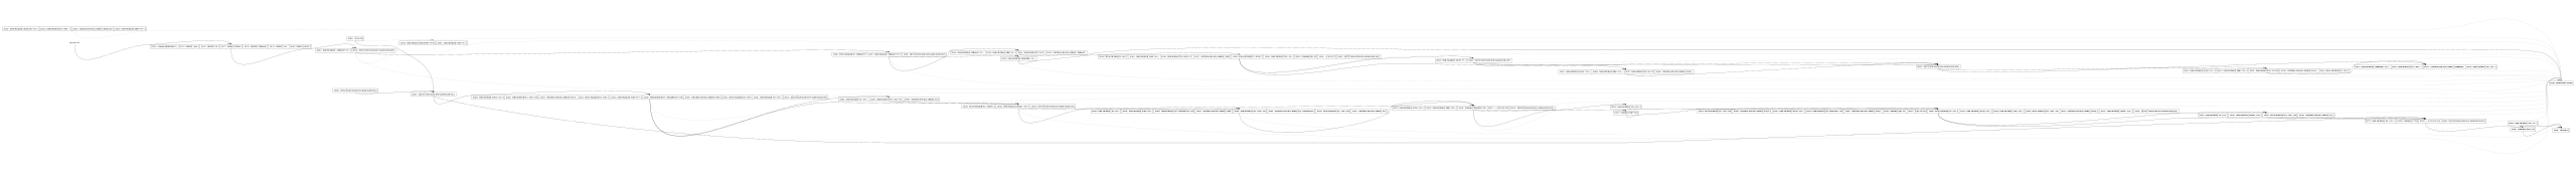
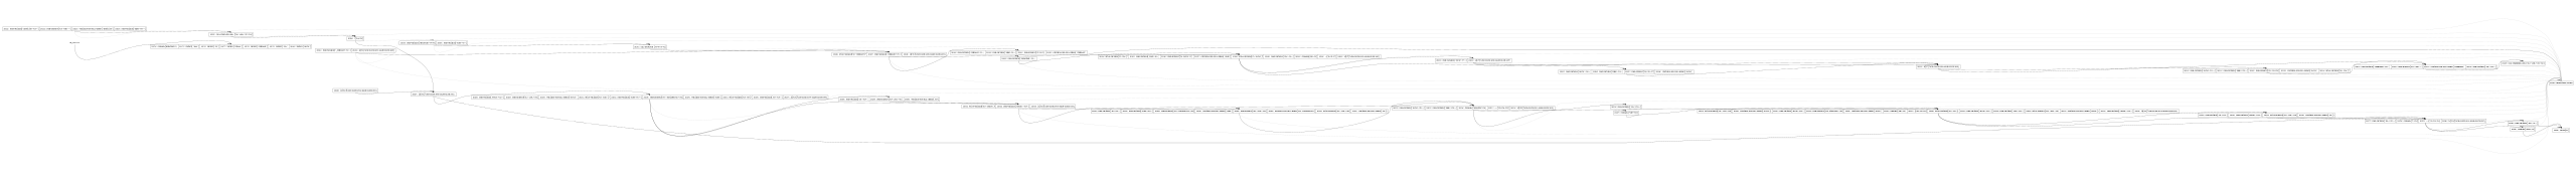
  digraph {
    fontname="Courier Prime"
    rankdir=LR
    node [fontname="Courier Prime" shape=record]
    edge [fontname="Courier Prime" headport=n tailport=s]
    BB_entry433 [shape=none]
    n2 [label="{20174: constant[undefined,v1]|20175: vardecl['left']|20176: vardecl['rs']|20177: vardecl['rsLeft']|20178: vardecl['computed']|20179: vardecl['ret']|20180: vardecl['style']}"]
    n3 [label="{20181: read-variable['_computed',v2,-]|20182: if[v2](true-block:6891,false-block:6889)}"]
    n4 [label="{20186: write-variable[v2,'computed']*|20187: read-variable['computed',v4,-]|20188: if[v4](true-block:6892,false-block:6893)}"]
    n5 [label="{20183: read-variable['getStyles',v4,v3]|20184: read-variable['elem',v5,-]}"]
    n6 [label="{20284: exceptional-return}"]
    n7 [label="{20189: read-variable['computed',v5,-]|20190: read-variable['name',v6,-]|20191: read-property[v5,v6,v3]|20192: \<variable-non-null-undef\>['computed']}"]
    n8 [label="{20193: read-variable['undefined',v3,-]}"]
+   n9 [label="{20185: call-getStyles [v3,v4,v5,v2]}"]
    n10 [label="{20194: write-variable[v3,'ret']*|20195: read-variable['elem',v6,-]|20196: read-property[v6,'style',v5]|20197: \<variable-non-null-undef\>['elem']|20198: write-variable[v5,'style']*|20199: read-variable['ret',v8,-]|20200: constant[null,v9]|20201: ==[v8,v9,v7]|20202: if[v7](true-block:6895,false-block:6897)}"]
    n11 [label="{20209: if[v7](true-block:6898,false-block:6899)}"]
    n12 [label="{20203: read-variable['style',v7,-]|20204: if[v7](true-block:6896,false-block:6897)}"]
    n13 [label="{20210: read-variable['style',v11,-]|20211: read-variable['name',v12,-]|20212: read-property[v11,v12,v10]|20213: \<variable-non-null-undef\>['style']|20214: write-variable[v10,'ret']*}"]
    n14 [label="{20215: read-variable['rnumnonpx',v12,-]|20216: read-property[v12,'test',-]|20217: \<variable-non-null-undef\>['rnumnonpx']|20218: read-variable['ret',v13,-]}"]
    n15 [label="{20205: read-variable['style',v10,-]|20206: read-variable['name',v11,-]|20207: read-property[v10,v11,v7]|20208: \<variable-non-null-undef\>['style']}"]
+   n16 [label="{20219: call-rnumnonpx.test [v12,'test',v13,v10]}"]
    n17 [label="{20220: if[v10](true-block:6902,false-block:6905)}"]
    n18 [label="{20227: if[v10](true-block:6906,false-block:6915)}"]
    n19 [label="{20228: read-variable['style',v15,-]|20229: read-property[v15,'left',v14]|20230: \<variable-non-null-undef\>['style']|20231: write-variable[v14,'left']*|20232: read-variable['elem',v17,-]|20233: read-property[v17,'runtimeStyle',v16]|20234: \<variable-non-null-undef\>['elem']|20235: write-variable[v16,'rs']*|20236: read-variable['rs',v18,-]|20237: if[v18](true-block:6907,false-block:6908)}"]
    n20 [label="{20277: read-variable['ret',v15,-]|20278: constant[\"\",v16]|20279: ===[v15,v16,v14]|20280: if[v14](true-block:6916,false-block:6917)}"]
    n21 [label="{20221: read-variable['rposition',v16,-]|20222: read-property[v16,'test',-]|20223: \<variable-non-null-undef\>['rposition']|20224: read-variable['name',v17,-]}"]
+   n22 [label="{20225: call-rposition.test [v16,'test',v17,v14]}"]
    n23 [label="{20241: write-variable[v18,'rsLeft']*|20242: read-variable['rsLeft',v19,-]|20243: if[v19](true-block:6909,false-block:6910)}"]
    n24 [label="{20238: read-variable['rs',v19,-]|20239: read-property[v19,'left',v18]|20240: \<variable-non-null-undef\>['rs']}"]
    n25 [label="{20281: constant[\"auto\",v1]}"]
    n26 [label="{20282: read-variable['ret',v1,-]}"]
    n27 [label="{20226: ![v14,v10]}"]
    n28 [label="{20244: read-variable['rs',v21,-]|20245: read-variable['elem',v23,-]|20246: read-property[v23,'currentStyle',v22]|20247: \<variable-non-null-undef\>['elem']|20248: read-property[v22,'left',v20]|20249: \<property-non-null-undef\>[v23,'currentStyle']|20250: write-property[v21,'left',v20]|20251: \<variable-non-null-undef\>['rs']*}"]
    n29 [label="{20252: read-variable['style',v21,-]|20253: read-variable['name',v23,-]|20254: constant[\"fontSize\",v24]|20255: ===[v23,v24,v22]|20256: if[v22](true-block:6911,false-block:6912)}"]
    n30 [label="{20283: return[v1]}"]
    n31 [label="{20257: constant[\"1em\",v20]}"]
    n32 [label="{20258: read-variable['ret',v20,-]}"]
    n33 [label="{20259: write-property[v21,'left',v20]|20260: \<variable-non-null-undef\>['style']*|20261: read-variable['style',v28,-]|20262: read-property[v28,'pixelLeft',v26]|20263: \<variable-non-null-undef\>['style']|20264: constant[\"px\",v27]|20265: +[v26,v27,v25]|20266: write-variable[v25,'ret']*|20267: read-variable['style',v30,-]|20268: read-variable['left',v29,-]|20269: write-property[v30,'left',v29]|20270: \<variable-non-null-undef\>['style']*|20271: read-variable['rsLeft',v31,-]|20272: if[v31](true-block:6914,false-block:6915)}"]
    n34 [label="{20273: read-variable['rs',v33,-]|20274: read-variable['rsLeft',v32,-]|20275: write-property[v33,'left',v32]|20276: \<variable-non-null-undef\>['rs']*}"]
    BB_entry433 -> n2 [headlabel="    6887"]
-   n2 -> n3 [headlabel="      6888"]
    n3 -> n4 [headlabel="      6891"]
    n3 -> n5 [color=gray headlabel="      6889"]
    n3 -> n6 [color=gray headlabel="      6919"]
    n4 -> n6 [color=gray]
    n4 -> n7 [headlabel="      6892"]
    n4 -> n8 [headlabel="      6893"]
    n5 -> n6 [color=gray]
+   n5 -> n9 [headlabel="      6890"]
    n7 -> n6 [color=black]
+   n7 -> n10 [headlabel="      6894"]
    n8 -> n6 [color=gray]
    n8 -> n10
+   n9 -> n4
+   n9 -> n6 [color=gray]
    n10 -> n6 [color=gray]
    n10 -> n11 [headlabel="      6897"]
    n10 -> n12 [headlabel="      6895"]
    n11 -> n13 [headlabel="      6898"]
    n11 -> n14 [headlabel="      6899"]
    n12 -> n6 [color=gray]
    n12 -> n11
    n12 -> n15 [headlabel="      6896"]
    n13 -> n6 [color=gray]
    n13 -> n14
    n14 -> n6 [color=gray]
+   n14 -> n16 [headlabel="      6900"]
    n15 -> n6 [color=gray]
    n15 -> n11
+   n16 -> n6 [color=gray]
    n17 -> n18 [headlabel="      6905"]
    n18 -> n19 [headlabel="      6906"]
    n18 -> n20 [headlabel="      6915"]
    n19 -> n6 [color=gray]
    n19 -> n23 [headlabel="      6908"]
    n19 -> n24 [headlabel="      6907"]
    n20 -> n6 [color=gray]
    n20 -> n25 [headlabel="      6916"]
+   n20 -> n26 [headlabel="      6917"]
    n21 -> n6 [color=gray]
+   n21 -> n22 [headlabel="      6903"]
+   n22 -> n6 [color=gray]
+   n22 -> n27 [headlabel="      6904"]
    n23 -> n6 [color=gray]
    n23 -> n28 [headlabel="      6909"]
    n23 -> n29 [headlabel="      6910"]
    n24 -> n6 [color=gray]
    n24 -> n23
    n25 -> n30 [headlabel="      6918"]
    n26 -> n6 [color=gray]
    n26 -> n30
    n27 -> n6 [color=gray]
    n27 -> n18
    n28 -> n6 [color=gray]
    n28 -> n29
    n29 -> n6 [color=gray]
    n29 -> n31 [headlabel="      6911"]
    n29 -> n32 [headlabel="      6912"]
    n31 -> n33 [headlabel="      6913"]
    n32 -> n6 [color=gray]
    n32 -> n33
    n33 -> n6 [color=gray]
    n33 -> n20
    n33 -> n34 [headlabel="      6914"]
    n34 -> n6 [color=gray]
    n34 -> n20
  }
